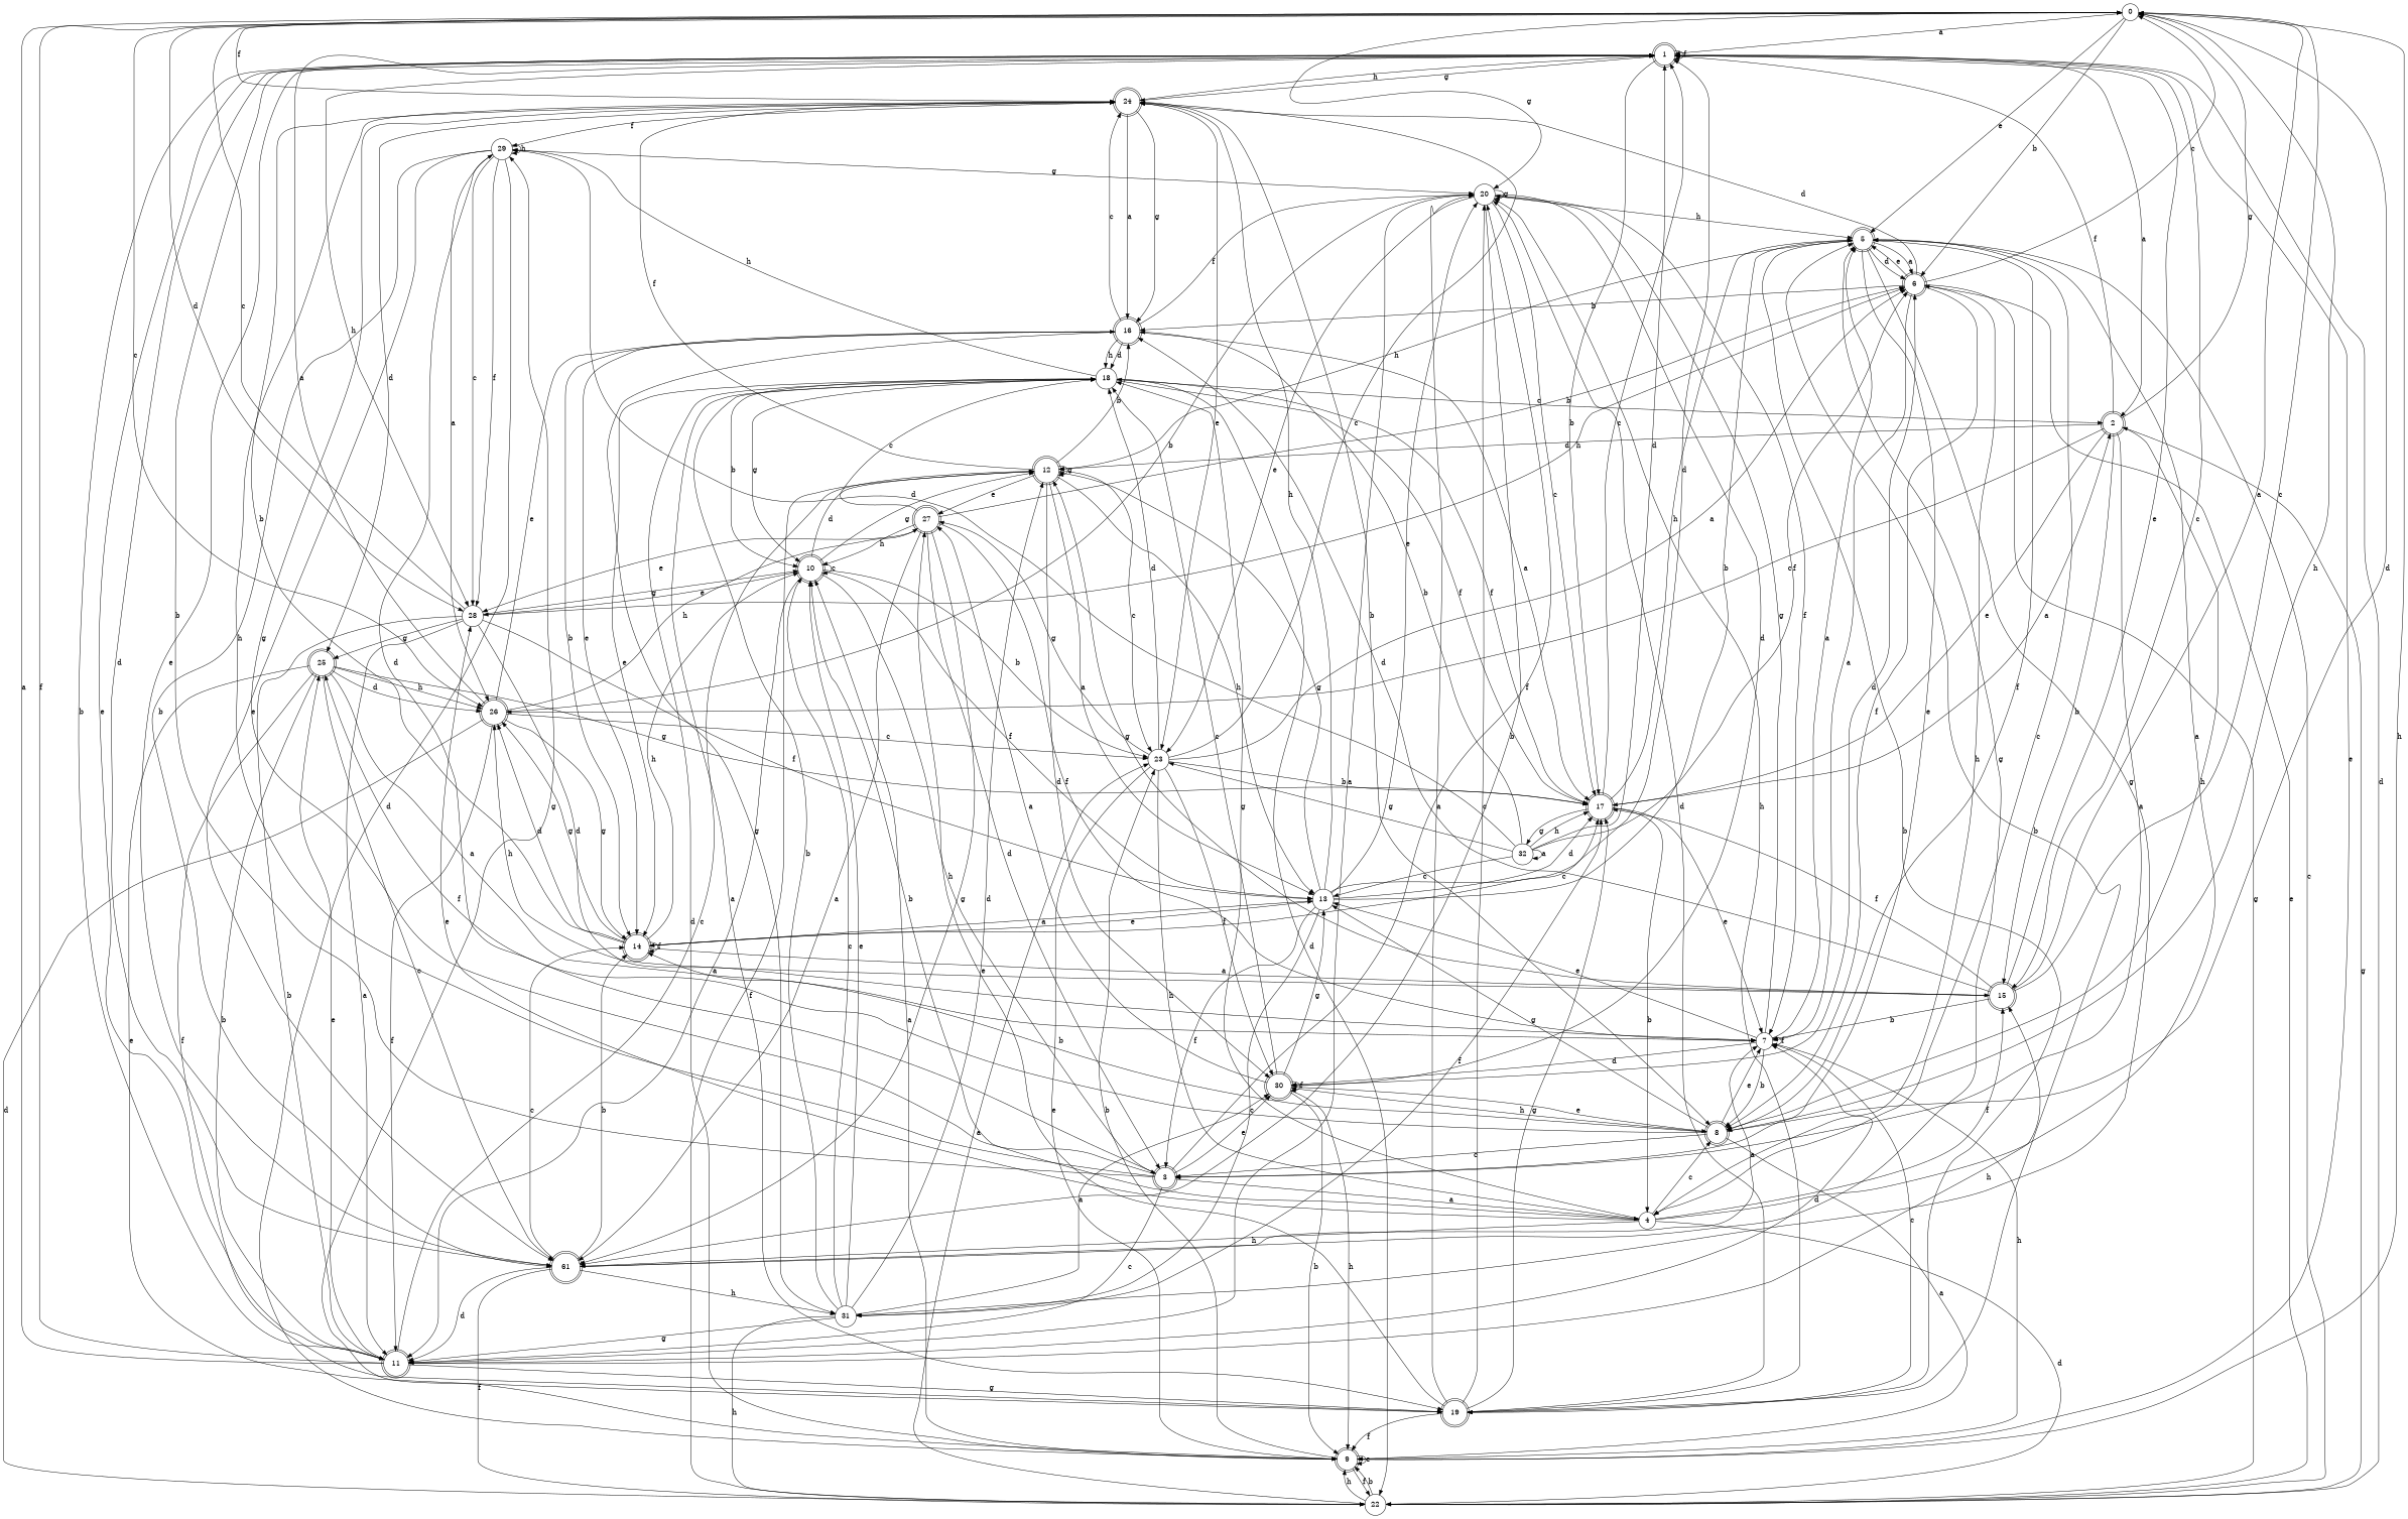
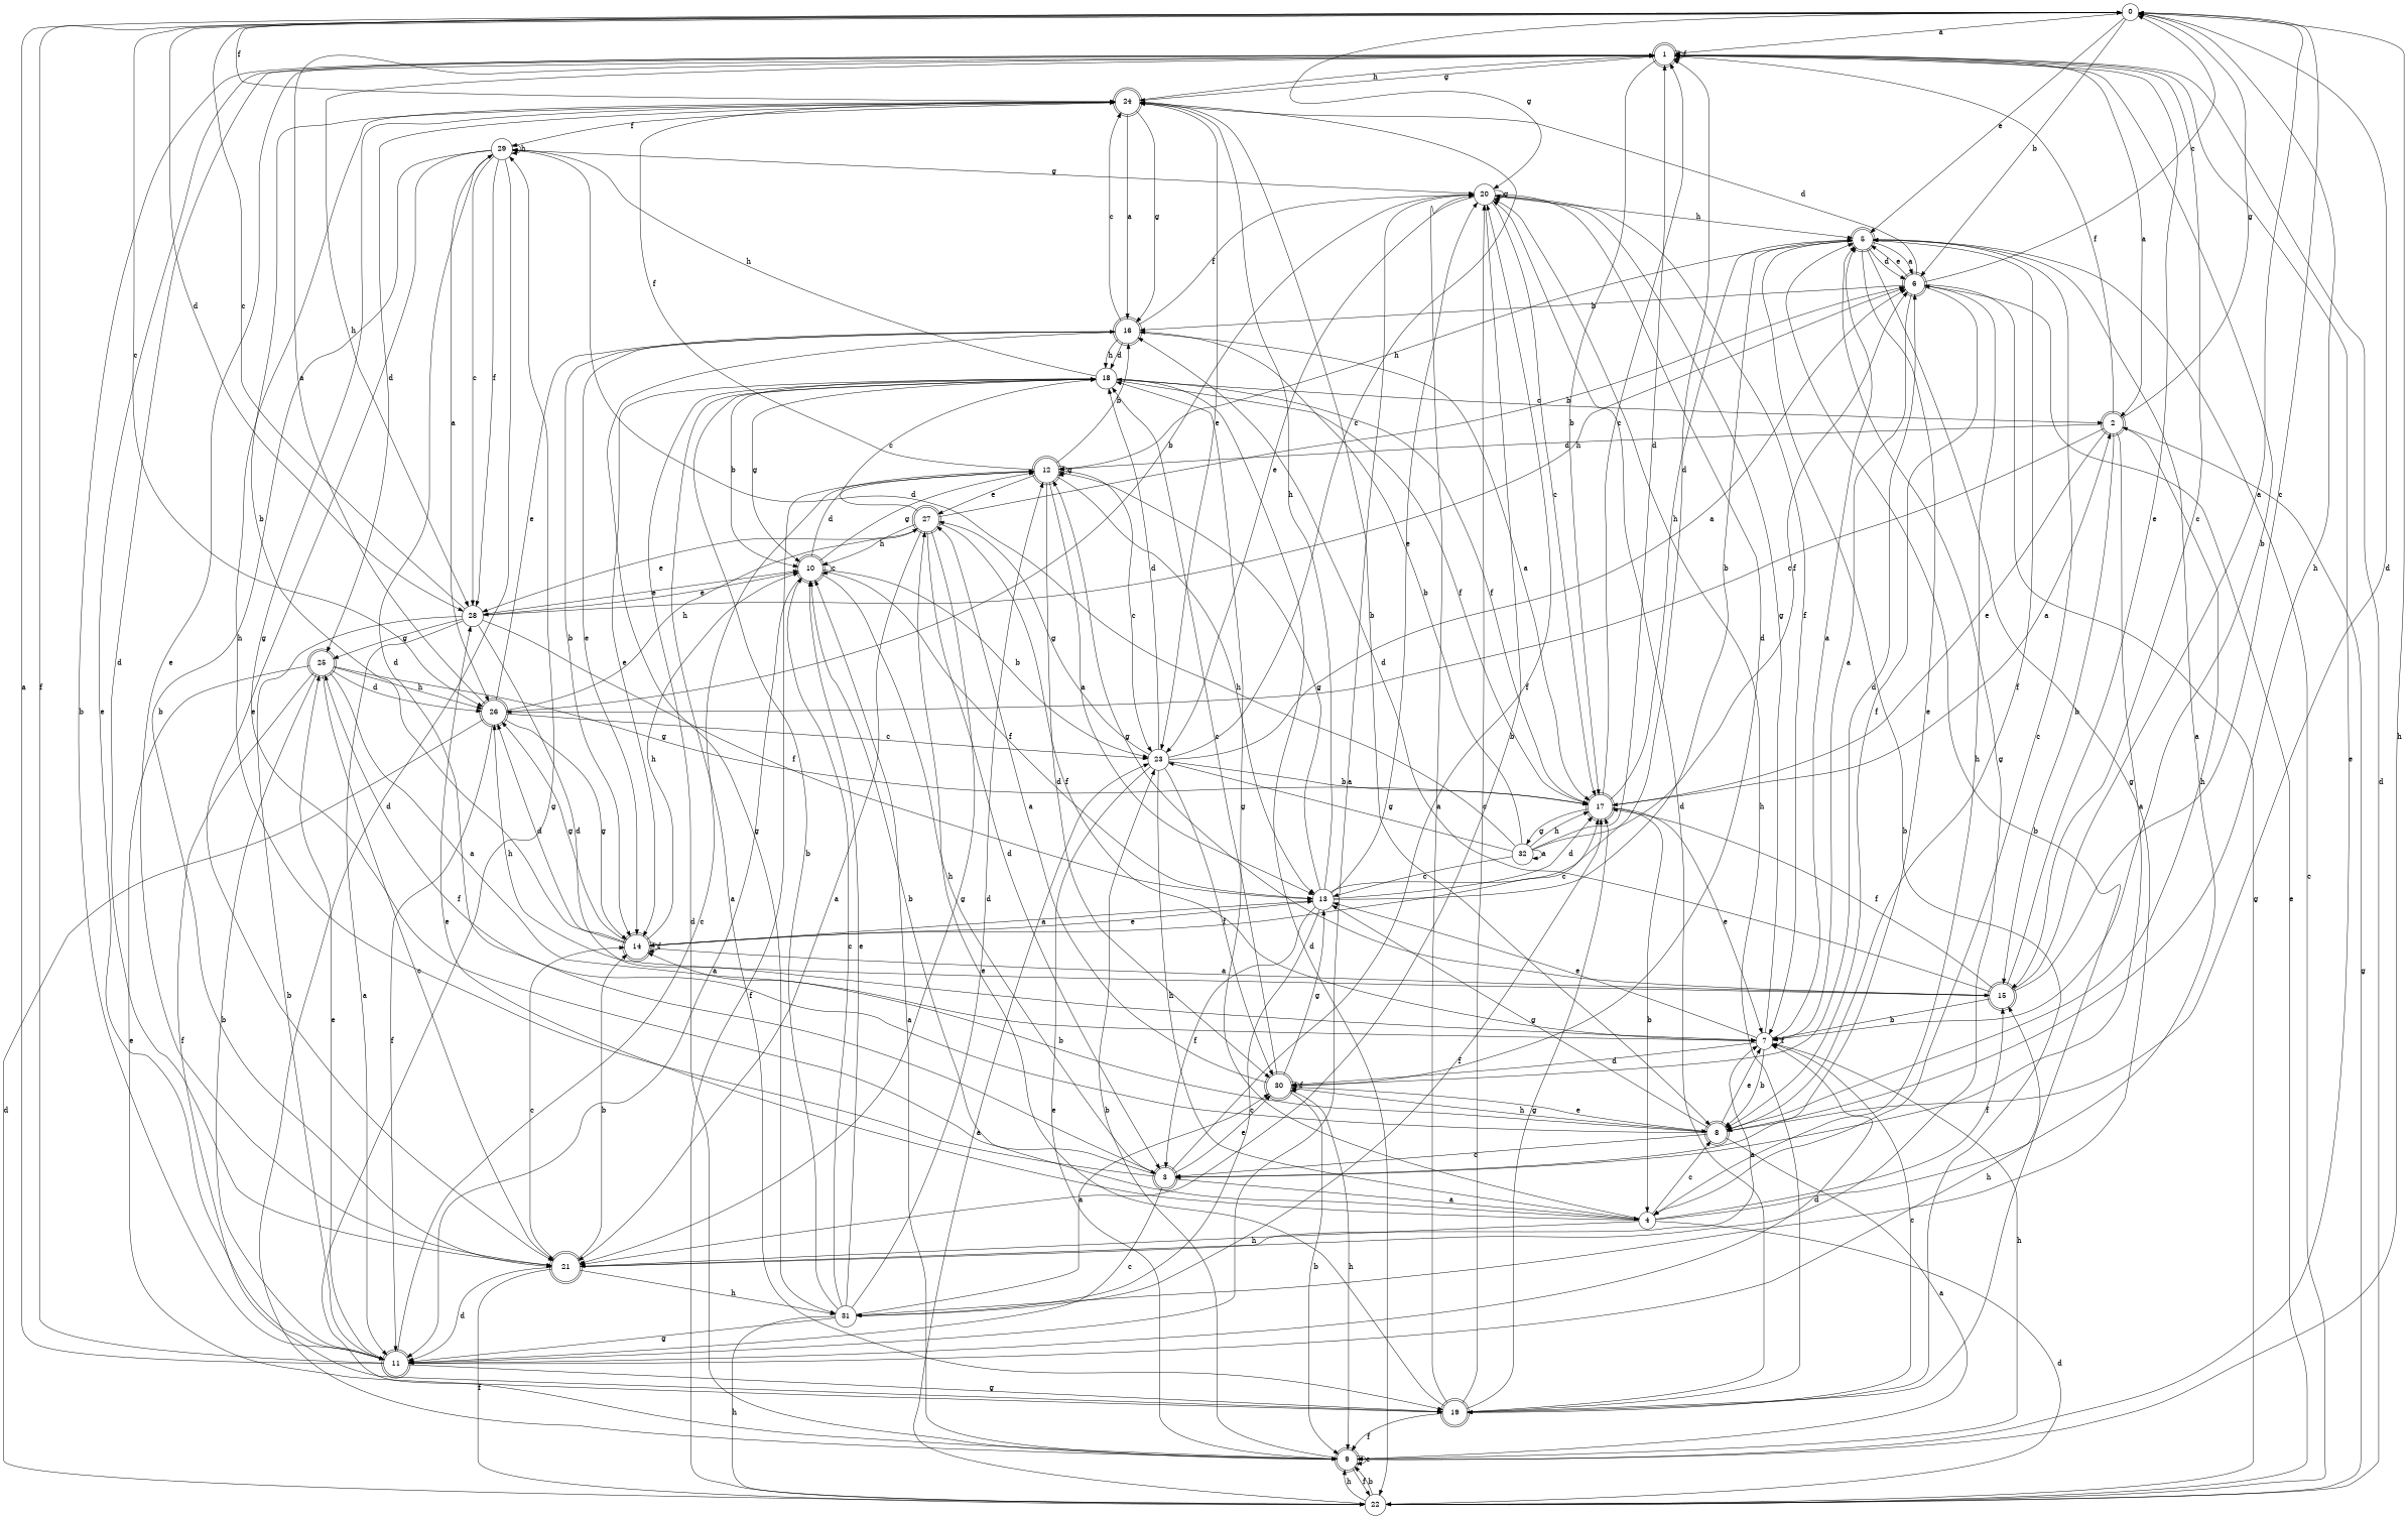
  digraph {
    rankdir=TB
    node [color=black fillcolor=white shape=doublecircle style="rounded,filled"]
    n1 [label=0 shape=circle style=filled]
    n2 [label=1]
    n3 [label=5]
    n4 [label=6]
    n5 [label=8]
    n6 [label=20 shape=circle style=filled]
    n7 [label=24]
    n8 [label=26]
    n9 [label=28 shape=circle style=filled]
    n10 [label=2]
    n11 [label=11]
    n12 [label=15]
    n13 [label=17]
-   n14 [label=61]
+   n14 [label=21]
    n15 [label=3]
    n16 [label=12]
    n17 [label=4 shape=circle style=filled]
    n18 [label=19]
    n19 [label=31 shape=circle style=filled]
    n20 [label=22 shape=circle style=filled]
    n21 [label=7 shape=circle style=filled]
    n22 [label=16]
    n23 [label=30]
    n24 [label=9]
    n25 [label=13 shape=circle style=filled]
    n26 [label=14]
    n27 [label=25]
    n28 [label=23 shape=circle style=filled]
    n29 [label=29 shape=circle style=filled]
    n30 [label=27]
    n31 [label=10]
    n32 [label=18 shape=circle style=filled]
    n33 [label=32 shape=circle style=filled]
    n1 -> n2 [label=a]
    n1 -> n3 [label=e]
    n1 -> n4 [label=b]
    n1 -> n5 [label=h]
    n1 -> n6 [label=g]
    n1 -> n7 [label=f]
    n1 -> n8 [label=c]
    n1 -> n9 [label=d]
    n2 -> n2 [label=f]
    n2 -> n7 [label=g]
    n2 -> n9 [label=h]
    n2 -> n10 [label=a]
    n2 -> n11 [label=e]
    n2 -> n12 [label=c]
    n2 -> n13 [label=b]
    n2 -> n14 [label=d]
    n3 -> n4 [label=a]
    n3 -> n4 [label=d]
    n3 -> n5 [label=f]
    n3 -> n15 [label=e]
    n3 -> n16 [label=h]
    n3 -> n17 [label=c]
    n3 -> n18 [label=b]
    n3 -> n19 [label=g]
    n4 -> n1 [label=c]
    n4 -> n3 [label=e]
    n4 -> n5 [label=f]
    n4 -> n7 [label=d]
    n4 -> n17 [label=h]
    n4 -> n20 [label=g]
    n4 -> n21 [label=a]
    n4 -> n22 [label=b]
    n5 -> n1 [label=d]
    n5 -> n15 [label=c]
    n5 -> n21 [label=e]
    n5 -> n23 [label=h]
    n5 -> n24 [label=a]
    n5 -> n25 [label=g]
    n5 -> n26 [label=b]
    n5 -> n27 [label=f]
    n6 -> n3 [label=h]
    n6 -> n6 [label=g]
    n6 -> n11 [label=a]
    n6 -> n13 [label=c]
    n6 -> n14 [label=b]
    n6 -> n21 [label=f]
    n6 -> n23 [label=d]
    n6 -> n28 [label=e]
    n7 -> n2 [label=h]
    n7 -> n5 [label=b]
    n7 -> n22 [label=a]
    n7 -> n22 [label=g]
    n7 -> n27 [label=d]
    n7 -> n28 [label=e]
    n7 -> n29 [label=f]
    n8 -> n2 [label=a]
    n8 -> n6 [label=b]
    n8 -> n11 [label=f]
    n8 -> n20 [label=d]
    n8 -> n22 [label=e]
    n8 -> n26 [label=g]
    n8 -> n28 [label=c]
    n8 -> n30 [label=h]
    n9 -> n1 [label=c]
    n9 -> n4 [label=h]
    n9 -> n11 [label=a]
    n9 -> n11 [label=b]
    n9 -> n21 [label=d]
    n9 -> n25 [label=f]
    n9 -> n27 [label=g]
-   n9 -> n31 [label=g]
+   n9 -> n31 [label=e]
    n10 -> n1 [label=g]
    n10 -> n2 [label=f]
    n10 -> n5 [label=h]
    n10 -> n8 [label=c]
    n10 -> n12 [label=b]
    n10 -> n13 [label=e]
    n10 -> n15 [label=a]
    n10 -> n16 [label=d]
    n11 -> n1 [label=a]
    n11 -> n1 [label=f]
    n11 -> n2 [label=b]
    n11 -> n12 [label=h]
    n11 -> n16 [label=c]
    n11 -> n18 [label=g]
    n11 -> n21 [label=d]
    n11 -> n27 [label=e]
    n12 -> n1 [label=a]
    n12 -> n1 [label=c]
    n12 -> n2 [label=e]
    n12 -> n8 [label=h]
    n12 -> n13 [label=f]
    n12 -> n16 [label=g]
    n12 -> n21 [label=b]
    n12 -> n22 [label=d]
    n13 -> n2 [label=c]
    n13 -> n3 [label=h]
    n13 -> n10 [label=a]
    n13 -> n17 [label=b]
    n13 -> n21 [label=e]
    n13 -> n32 [label=f]
    n13 -> n33 [label=g]
    n14 -> n2 [label=e]
    n14 -> n3 [label=g]
    n14 -> n11 [label=d]
    n14 -> n19 [label=h]
    n14 -> n20 [label=f]
    n14 -> n21 [label=a]
    n14 -> n26 [label=b]
    n14 -> n26 [label=c]
-   n15 -> n2 [label=b]
+   n21 -> n2 [label=b]
    n15 -> n6 [label=f]
    n15 -> n7 [label=g]
    n15 -> n7 [label=h]
    n15 -> n11 [label=c]
    n15 -> n17 [label=a]
    n15 -> n23 [label=e]
    n15 -> n29 [label=d]
    n16 -> n7 [label=f]
    n16 -> n16 [label=g]
    n16 -> n22 [label=b]
    n16 -> n23 [label=d]
    n16 -> n25 [label=a]
    n16 -> n25 [label=h]
    n16 -> n28 [label=c]
    n16 -> n30 [label=e]
    n17 -> n3 [label=a]
    n17 -> n5 [label=c]
    n17 -> n9 [label=e]
    n17 -> n12 [label=f]
    n17 -> n14 [label=h]
    n17 -> n20 [label=d]
    n17 -> n31 [label=b]
    n17 -> n32 [label=g]
    n18 -> n3 [label=b]
    n18 -> n6 [label=a]
    n18 -> n6 [label=c]
    n18 -> n6 [label=d]
    n18 -> n6 [label=h]
    n18 -> n13 [label=g]
    n18 -> n24 [label=f]
    n18 -> n30 [label=e]
    n19 -> n11 [label=g]
    n19 -> n13 [label=f]
    n19 -> n16 [label=d]
    n19 -> n20 [label=h]
    n19 -> n23 [label=a]
    n19 -> n31 [label=c]
    n19 -> n31 [label=e]
    n19 -> n32 [label=b]
    n20 -> n2 [label=d]
    n20 -> n3 [label=c]
    n20 -> n4 [label=e]
    n20 -> n10 [label=g]
    n20 -> n16 [label=f]
    n20 -> n24 [label=b]
    n20 -> n24 [label=h]
    n20 -> n28 [label=a]
    n21 -> n3 [label=a]
    n21 -> n5 [label=b]
    n21 -> n6 [label=g]
    n21 -> n18 [label=c]
    n21 -> n21 [label=f]
    n21 -> n23 [label=d]
    n21 -> n24 [label=h]
    n21 -> n25 [label=e]
    n22 -> n6 [label=f]
    n22 -> n7 [label=c]
    n22 -> n13 [label=a]
    n22 -> n19 [label=g]
    n22 -> n26 [label=b]
    n22 -> n26 [label=e]
    n22 -> n32 [label=d]
    n22 -> n32 [label=h]
    n23 -> n4 [label=d]
    n23 -> n5 [label=e]
    n23 -> n23 [label=f]
    n23 -> n24 [label=b]
    n23 -> n24 [label=h]
    n23 -> n25 [label=g]
    n23 -> n30 [label=a]
    n23 -> n32 [label=c]
    n24 -> n1 [label=h]
    n24 -> n2 [label=e]
    n24 -> n20 [label=f]
    n24 -> n24 [label=c]
    n24 -> n28 [label=b]
    n24 -> n29 [label=g]
    n24 -> n31 [label=a]
    n24 -> n32 [label=d]
    n25 -> n2 [label=d]
    n25 -> n3 [label=b]
    n25 -> n6 [label=e]
    n25 -> n7 [label=h]
    n25 -> n13 [label=d]
    n25 -> n15 [label=f]
    n25 -> n16 [label=g]
    n25 -> n19 [label=c]
    n25 -> n26 [label=a]
    n26 -> n7 [label=b]
    n26 -> n8 [label=d]
    n26 -> n8 [label=g]
    n26 -> n12 [label=a]
    n26 -> n13 [label=c]
    n26 -> n25 [label=e]
    n26 -> n26 [label=f]
    n26 -> n31 [label=h]
    n27 -> n8 [label=d]
    n27 -> n8 [label=h]
    n27 -> n11 [label=b]
    n27 -> n13 [label=g]
    n27 -> n14 [label=c]
    n27 -> n18 [label=e]
    n27 -> n18 [label=f]
    n27 -> n21 [label=a]
    n28 -> n4 [label=a]
    n28 -> n7 [label=c]
    n28 -> n13 [label=b]
    n28 -> n17 [label=h]
    n28 -> n23 [label=f]
    n28 -> n24 [label=e]
    n28 -> n30 [label=g]
    n28 -> n32 [label=d]
    n29 -> n6 [label=g]
    n29 -> n8 [label=a]
    n29 -> n9 [label=c]
    n29 -> n9 [label=f]
    n29 -> n14 [label=b]
    n29 -> n14 [label=e]
    n29 -> n24 [label=d]
    n29 -> n29 [label=h]
    n30 -> n4 [label=b]
    n30 -> n9 [label=e]
    n30 -> n14 [label=a]
    n30 -> n14 [label=g]
    n30 -> n15 [label=d]
    n30 -> n21 [label=f]
    n30 -> n31 [label=h]
    n30 -> n32 [label=c]
    n31 -> n9 [label=e]
    n31 -> n11 [label=a]
    n31 -> n15 [label=h]
    n31 -> n16 [label=d]
    n31 -> n16 [label=g]
    n31 -> n25 [label=f]
    n31 -> n28 [label=b]
    n31 -> n31 [label=c]
    n32 -> n10 [label=c]
    n32 -> n13 [label=f]
    n32 -> n18 [label=a]
    n32 -> n20 [label=d]
    n32 -> n26 [label=e]
    n32 -> n29 [label=h]
    n32 -> n31 [label=b]
    n32 -> n31 [label=g]
    n33 -> n2 [label=d]
    n33 -> n4 [label=f]
    n33 -> n13 [label=h]
    n33 -> n22 [label=b]
    n33 -> n25 [label=c]
    n33 -> n28 [label=g]
    n33 -> n29 [label=d]
    n33 -> n33 [label=a]
  }
